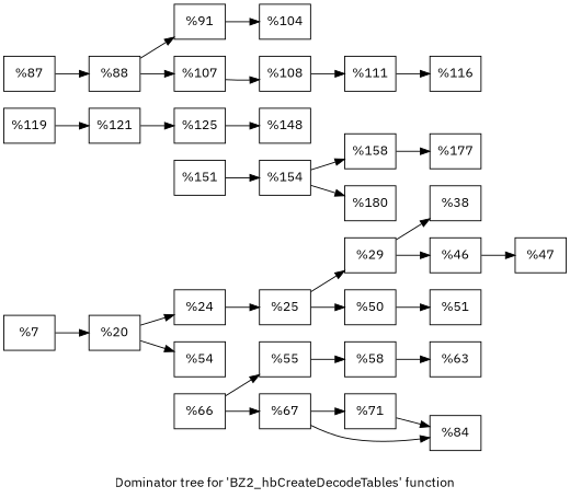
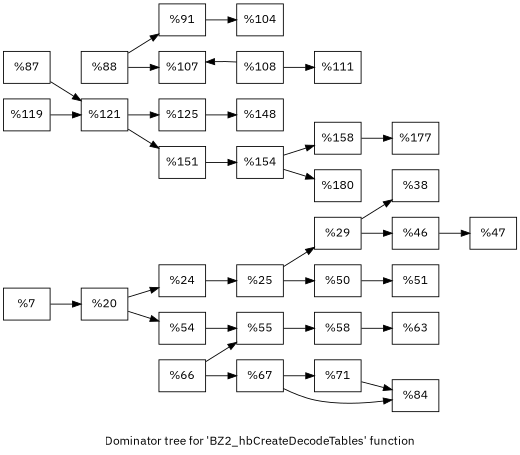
  digraph {
    fontname="IBM Plex Sans"
    label="Dominator tree for 'BZ2_hbCreateDecodeTables' function"
    rankdir=LR
    node [fontname="IBM Plex Sans" shape=record]
    edge [fontname="IBM Plex Sans"]
    n1 [label="{%7}"]
    n2 [label="{%20}"]
    n3 [label="{%24}"]
    n4 [label="{%54}"]
    n5 [label="{%25}"]
    n6 [label="{%55}"]
    n7 [label="{%29}"]
    n8 [label="{%50}"]
    n9 [label="{%58}"]
    n10 [label="{%38}"]
    n11 [label="{%46}"]
    n12 [label="{%51}"]
    n13 [label="{%47}"]
    n14 [label="{%63}"]
    n15 [label="{%66}"]
    n16 [label="{%67}"]
    n17 [label="{%71}"]
    n18 [label="{%84}"]
    n19 [label="{%87}"]
    n20 [label="{%88}"]
    n21 [label="{%91}"]
    n22 [label="{%107}"]
    n23 [label="{%104}"]
    n24 [label="{%108}"]
    n25 [label="{%111}"]
-   n26 [label="{%116}"]
    n27 [label="{%119}"]
    n28 [label="{%121}"]
    n29 [label="{%125}"]
    n30 [label="{%151}"]
    n31 [label="{%148}"]
    n32 [label="{%154}"]
    n33 [label="{%158}"]
    n34 [label="{%180}"]
    n35 [label="{%177}"]
    n1 -> n2
    n2 -> n3
    n2 -> n4
    n3 -> n5
+   n4 -> n6
    n5 -> n7
    n5 -> n8
    n6 -> n9
    n7 -> n10
    n7 -> n11
    n8 -> n12
    n9 -> n14
    n11 -> n13
    n15 -> n6
    n15 -> n16
    n16 -> n17
    n16 -> n18
    n17 -> n18
-   n19 -> n20
+   n19 -> n28
    n20 -> n21
    n20 -> n22
    n21 -> n23
-   n22 -> n24
+   n24 -> n22
    n24 -> n25
-   n25 -> n26
    n27 -> n28
    n28 -> n29
+   n28 -> n30
    n29 -> n31
    n30 -> n32
    n32 -> n33
    n32 -> n34
    n33 -> n35
  }
